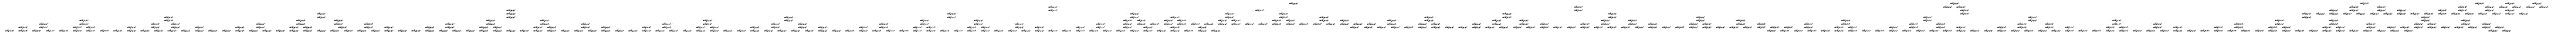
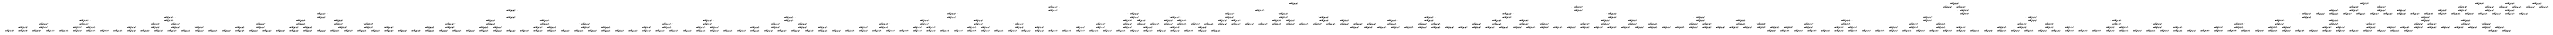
  digraph {
    n1 [label="Node{data=[8056, 8056]}"]
    n2 [label="Node{data=[7607, 7607]}"]
    n3 [label="Node{data=[9697, 9697]}"]
    n4 [label="Node{data=[5253, 5253]}"]
    n5 [label="Node{data=[7771, 7771]}"]
    n6 [label="Node{data=[8912, 8912]}"]
    n7 [label="Node{data=[9789, 9789]}"]
    n8 [label="Node{data=[5221, 5221]}"]
-   n9 [label="Node{data=[5285, 5285]}"]
    n10 [label="Node{data=[7639, 7639]}"]
    n11 [label="Node{data=[7865, 7865]}"]
    n12 [label="Node{data=[4080, 4080]}"]
    n13 [label="Node{data=[5237, 5237]}"]
    n14 [label="Node{data=[5269, 5269]}"]
    n15 [label="Node{data=[4072, 4072]}"]
    n16 [label="Node{data=[4242, 4242]}"]
    n17 [label="Node{data=[5229, 5229]}"]
    n18 [label="Node{data=[5245, 5245]}"]
    n19 [label="Node{data=[1523, 1523]}"]
    n20 [label="Node{data=[4076, 4076]}"]
    n21 [label="Node{data=[4084, 4084]}"]
    n22 [label="Node{data=[5217, 5217]}"]
    n23 [label="Node{data=[1458, 1458]}"]
    n24 [label="Node{data=[4070, 4070]}"]
    n25 [label="Node{data=[4074, 4074]}"]
    n26 [label="Node{data=[4078, 4078]}"]
    n27 [label="Node{data=[1454, 1454]}"]
    n28 [label="Node{data=[1495, 1495]}"]
    n29 [label="Node{data=[4069, 4069]}"]
    n30 [label="Node{data=[4071, 4071]}"]
    n31 [label="Node{data=[4073, 4073]}"]
    n32 [label="Node{data=[4075, 4075]}"]
    n33 [label="Node{data=[4077, 4077]}"]
    n34 [label="Node{data=[4079, 4079]}"]
    n35 [label="Node{data=[4082, 4082]}"]
    n36 [label="Node{data=[4086, 4086]}"]
    n37 [label="Node{data=[5215, 5215]}"]
    n38 [label="Node{data=[5219, 5219]}"]
    n39 [label="Node{data=[4081, 4081]}"]
    n40 [label="Node{data=[4083, 4083]}"]
    n41 [label="Node{data=[4085, 4085]}"]
    n42 [label="Node{data=[4215, 4215]}"]
    n43 [label="Node{data=[5214, 5214]}"]
    n44 [label="Node{data=[5216, 5216]}"]
    n45 [label="Node{data=[5218, 5218]}"]
    n46 [label="Node{data=[5220, 5220]}"]
    n47 [label="Node{data=[5225, 5225]}"]
    n48 [label="Node{data=[5233, 5233]}"]
    n49 [label="Node{data=[5241, 5241]}"]
    n50 [label="Node{data=[5249, 5249]}"]
    n51 [label="Node{data=[5223, 5223]}"]
    n52 [label="Node{data=[5227, 5227]}"]
    n53 [label="Node{data=[5231, 5231]}"]
    n54 [label="Node{data=[5235, 5235]}"]
    n55 [label="Node{data=[5222, 5222]}"]
    n56 [label="Node{data=[5224, 5224]}"]
    n57 [label="Node{data=[5226, 5226]}"]
    n58 [label="Node{data=[5228, 5228]}"]
    n59 [label="Node{data=[5230, 5230]}"]
    n60 [label="Node{data=[5232, 5232]}"]
    n61 [label="Node{data=[5234, 5234]}"]
    n62 [label="Node{data=[5236, 5236]}"]
    n63 [label="Node{data=[5243, 5243]}"]
    n64 [label="Node{data=[5242, 5242]}"]
    n65 [label="Node{data=[5247, 5247]}"]
    n66 [label="Node{data=[5251, 5251]}"]
    n67 [label="Node{data=[5239, 5239]}"]
    n68 [label="Node{data=[5238, 5238]}"]
    n69 [label="Node{data=[5240, 5240]}"]
    n70 [label="Node{data=[5244, 5244]}"]
    n71 [label="Node{data=[5246, 5246]}"]
    n72 [label="Node{data=[5248, 5248]}"]
    n73 [label="Node{data=[5250, 5250]}"]
    n74 [label="Node{data=[5252, 5252]}"]
    n75 [label="Node{data=[5261, 5261]}"]
    n76 [label="Node{data=[5277, 5277]}"]
    n77 [label="Node{data=[5257, 5257]}"]
    n78 [label="Node{data=[5265, 5265]}"]
    n79 [label="Node{data=[5273, 5273]}"]
    n80 [label="Node{data=[5281, 5281]}"]
    n81 [label="Node{data=[5255, 5255]}"]
    n82 [label="Node{data=[5259, 5259]}"]
    n83 [label="Node{data=[5263, 5263]}"]
    n84 [label="Node{data=[5267, 5267]}"]
    n85 [label="Node{data=[5254, 5254]}"]
    n86 [label="Node{data=[5256, 5256]}"]
    n87 [label="Node{data=[5258, 5258]}"]
    n88 [label="Node{data=[5260, 5260]}"]
    n89 [label="Node{data=[5262, 5262]}"]
    n90 [label="Node{data=[5264, 5264]}"]
    n91 [label="Node{data=[5266, 5266]}"]
    n92 [label="Node{data=[5268, 5268]}"]
    n93 [label="Node{data=[5271, 5271]}"]
    n94 [label="Node{data=[5275, 5275]}"]
    n95 [label="Node{data=[5279, 5279]}"]
    n96 [label="Node{data=[5283, 5283]}"]
    n97 [label="Node{data=[5270, 5270]}"]
    n98 [label="Node{data=[5272, 5272]}"]
    n99 [label="Node{data=[5274, 5274]}"]
    n100 [label="Node{data=[5276, 5276]}"]
    n101 [label="Node{data=[5278, 5278]}"]
    n102 [label="Node{data=[5280, 5280]}"]
    n103 [label="Node{data=[5282, 5282]}"]
    n104 [label="Node{data=[5284, 5284]}"]
    n105 [label="Node{data=[5444, 5444]}"]
    n106 [label="Node{data=[5289, 5289]}"]
    n107 [label="Node{data=[5514, 5514]}"]
    n108 [label="Node{data=[7599, 7599]}"]
    n109 [label="Node{data=[7595, 7595]}"]
    n110 [label="Node{data=[7603, 7603]}"]
    n111 [label="Node{data=[5287, 5287]}"]
    n112 [label="Node{data=[5341, 5341]}"]
    n113 [label="Node{data=[5512, 5512]}"]
    n114 [label="Node{data=[5516, 5516]}"]
    n115 [label="Node{data=[5286, 5286]}"]
    n116 [label="Node{data=[5288, 5288]}"]
    n117 [label="Node{data=[5317, 5317]}"]
    n118 [label="Node{data=[5367, 5367]}"]
    n119 [label="Node{data=[5511, 5511]}"]
    n120 [label="Node{data=[5513, 5513]}"]
    n121 [label="Node{data=[5515, 5515]}"]
    n122 [label="Node{data=[5517, 5517]}"]
    n123 [label="Node{data=[7593, 7593]}"]
    n124 [label="Node{data=[7597, 7597]}"]
    n125 [label="Node{data=[7601, 7601]}"]
    n126 [label="Node{data=[7605, 7605]}"]
    n127 [label="Node{data=[7592, 7592]}"]
    n128 [label="Node{data=[7594, 7594]}"]
    n129 [label="Node{data=[7596, 7596]}"]
    n130 [label="Node{data=[7598, 7598]}"]
    n131 [label="Node{data=[7600, 7600]}"]
    n132 [label="Node{data=[7602, 7602]}"]
    n133 [label="Node{data=[7604, 7604]}"]
    n134 [label="Node{data=[7606, 7606]}"]
    n135 [label="Node{data=[7623, 7623]}"]
    n136 [label="Node{data=[7716, 7716]}"]
    n137 [label="Node{data=[7787, 7787]}"]
    n138 [label="Node{data=[7877, 7877]}"]
    n139 [label="Node{data=[7615, 7615]}"]
    n140 [label="Node{data=[7631, 7631]}"]
    n141 [label="Node{data=[7708, 7708]}"]
    n142 [label="Node{data=[7763, 7763]}"]
    n143 [label="Node{data=[7611, 7611]}"]
    n144 [label="Node{data=[7619, 7619]}"]
    n145 [label="Node{data=[7627, 7627]}"]
    n146 [label="Node{data=[7635, 7635]}"]
    n147 [label="Node{data=[7609, 7609]}"]
    n148 [label="Node{data=[7613, 7613]}"]
    n149 [label="Node{data=[7617, 7617]}"]
    n150 [label="Node{data=[7621, 7621]}"]
    n151 [label="Node{data=[7608, 7608]}"]
    n152 [label="Node{data=[7610, 7610]}"]
    n153 [label="Node{data=[7612, 7612]}"]
    n154 [label="Node{data=[7614, 7614]}"]
    n155 [label="Node{data=[7616, 7616]}"]
    n156 [label="Node{data=[7618, 7618]}"]
    n157 [label="Node{data=[7620, 7620]}"]
    n158 [label="Node{data=[7622, 7622]}"]
    n159 [label="Node{data=[7625, 7625]}"]
    n160 [label="Node{data=[7629, 7629]}"]
    n161 [label="Node{data=[7633, 7633]}"]
    n162 [label="Node{data=[7637, 7637]}"]
    n163 [label="Node{data=[7624, 7624]}"]
    n164 [label="Node{data=[7626, 7626]}"]
    n165 [label="Node{data=[7628, 7628]}"]
    n166 [label="Node{data=[7630, 7630]}"]
    n167 [label="Node{data=[7632, 7632]}"]
    n168 [label="Node{data=[7634, 7634]}"]
    n169 [label="Node{data=[7636, 7636]}"]
    n170 [label="Node{data=[7638, 7638]}"]
    n171 [label="Node{data=[7643, 7643]}"]
    n172 [label="Node{data=[7712, 7712]}"]
    n173 [label="Node{data=[7720, 7720]}"]
    n174 [label="Node{data=[7767, 7767]}"]
    n175 [label="Node{data=[7641, 7641]}"]
    n176 [label="Node{data=[7706, 7706]}"]
    n177 [label="Node{data=[7710, 7710]}"]
    n178 [label="Node{data=[7714, 7714]}"]
    n179 [label="Node{data=[7640, 7640]}"]
    n180 [label="Node{data=[7642, 7642]}"]
    n181 [label="Node{data=[7644, 7644]}"]
    n182 [label="Node{data=[7707, 7707]}"]
    n183 [label="Node{data=[7709, 7709]}"]
    n184 [label="Node{data=[7711, 7711]}"]
    n185 [label="Node{data=[7713, 7713]}"]
    n186 [label="Node{data=[7715, 7715]}"]
    n187 [label="Node{data=[7718, 7718]}"]
    n188 [label="Node{data=[7722, 7722]}"]
    n189 [label="Node{data=[7765, 7765]}"]
    n190 [label="Node{data=[7769, 7769]}"]
    n191 [label="Node{data=[7717, 7717]}"]
    n192 [label="Node{data=[7719, 7719]}"]
    n193 [label="Node{data=[7721, 7721]}"]
    n194 [label="Node{data=[7732, 7732]}"]
    n195 [label="Node{data=[7764, 7764]}"]
    n196 [label="Node{data=[7766, 7766]}"]
    n197 [label="Node{data=[7768, 7768]}"]
    n198 [label="Node{data=[7770, 7770]}"]
    n199 [label="Node{data=[7779, 7779]}"]
    n200 [label="Node{data=[7857, 7857]}"]
    n201 [label="Node{data=[7971, 7971]}"]
    n202 [label="Node{data=[7873, 7873]}"]
    n203 [label="Node{data=[8048, 8048]}"]
    n204 [label="Node{data=[7775, 7775]}"]
    n205 [label="Node{data=[7783, 7783]}"]
    n206 [label="Node{data=[7805, 7805]}"]
    n207 [label="Node{data=[7773, 7773]}"]
    n208 [label="Node{data=[7777, 7777]}"]
    n209 [label="Node{data=[7781, 7781]}"]
    n210 [label="Node{data=[7785, 7785]}"]
    n211 [label="Node{data=[7772, 7772]}"]
    n212 [label="Node{data=[7774, 7774]}"]
    n213 [label="Node{data=[7776, 7776]}"]
    n214 [label="Node{data=[7778, 7778]}"]
    n215 [label="Node{data=[7780, 7780]}"]
    n216 [label="Node{data=[7782, 7782]}"]
    n217 [label="Node{data=[7784, 7784]}"]
    n218 [label="Node{data=[7786, 7786]}"]
    n219 [label="Node{data=[7789, 7789]}"]
    n220 [label="Node{data=[7855, 7855]}"]
    n221 [label="Node{data=[7788, 7788]}"]
    n222 [label="Node{data=[7790, 7790]}"]
    n223 [label="Node{data=[7826, 7826]}"]
    n224 [label="Node{data=[7856, 7856]}"]
    n225 [label="Node{data=[7859, 7859]}"]
    n226 [label="Node{data=[7858, 7858]}"]
    n227 [label="Node{data=[7860, 7860]}"]
    n228 [label="Node{data=[7863, 7863]}"]
    n229 [label="Node{data=[7862, 7862]}"]
    n230 [label="Node{data=[7864, 7864]}"]
    n231 [label="Node{data=[7869, 7869]}"]
    n232 [label="Node{data=[8044, 8044]}"]
    n233 [label="Node{data=[8052, 8052]}"]
    n234 [label="Node{data=[7867, 7867]}"]
    n235 [label="Node{data=[7871, 7871]}"]
    n236 [label="Node{data=[7875, 7875]}"]
    n237 [label="Node{data=[7917, 7917]}"]
    n238 [label="Node{data=[7866, 7866]}"]
    n239 [label="Node{data=[7868, 7868]}"]
    n240 [label="Node{data=[7870, 7870]}"]
    n241 [label="Node{data=[7872, 7872]}"]
    n242 [label="Node{data=[7874, 7874]}"]
    n243 [label="Node{data=[7876, 7876]}"]
    n244 [label="Node{data=[7900, 7900]}"]
    n245 [label="Node{data=[7970, 7970]}"]
    n246 [label="Node{data=[8042, 8042]}"]
    n247 [label="Node{data=[8046, 8046]}"]
    n248 [label="Node{data=[8050, 8050]}"]
    n249 [label="Node{data=[8054, 8054]}"]
    n250 [label="Node{data=[8041, 8041]}"]
    n251 [label="Node{data=[8043, 8043]}"]
    n252 [label="Node{data=[8045, 8045]}"]
    n253 [label="Node{data=[8047, 8047]}"]
    n254 [label="Node{data=[8049, 8049]}"]
    n255 [label="Node{data=[8051, 8051]}"]
    n256 [label="Node{data=[8053, 8053]}"]
    n257 [label="Node{data=[8055, 8055]}"]
    n258 [label="Node{data=[8856, 8856]}"]
    n259 [label="Node{data=[8928, 8928]}"]
    n260 [label="Node{data=[9729, 9729]}"]
    n261 [label="Node{data=[9821, 9821]}"]
    n262 [label="Node{data=[8848, 8848]}"]
    n263 [label="Node{data=[8904, 8904]}"]
    n264 [label="Node{data=[8920, 8920]}"]
    n265 [label="Node{data=[8936, 8936]}"]
    n266 [label="Node{data=[8060, 8060]}"]
    n267 [label="Node{data=[8852, 8852]}"]
    n268 [label="Node{data=[8860, 8860]}"]
    n269 [label="Node{data=[8908, 8908]}"]
    n270 [label="Node{data=[8058, 8058]}"]
    n271 [label="Node{data=[8846, 8846]}"]
    n272 [label="Node{data=[8850, 8850]}"]
    n273 [label="Node{data=[8854, 8854]}"]
    n274 [label="Node{data=[8057, 8057]}"]
    n275 [label="Node{data=[8059, 8059]}"]
    n276 [label="Node{data=[8061, 8061]}"]
    n277 [label="Node{data=[8847, 8847]}"]
    n278 [label="Node{data=[8849, 8849]}"]
    n279 [label="Node{data=[8851, 8851]}"]
    n280 [label="Node{data=[8853, 8853]}"]
    n281 [label="Node{data=[8855, 8855]}"]
    n282 [label="Node{data=[8858, 8858]}"]
    n283 [label="Node{data=[8862, 8862]}"]
    n284 [label="Node{data=[8906, 8906]}"]
    n285 [label="Node{data=[8910, 8910]}"]
    n286 [label="Node{data=[8857, 8857]}"]
    n287 [label="Node{data=[8859, 8859]}"]
    n288 [label="Node{data=[8861, 8861]}"]
    n289 [label="Node{data=[8863, 8863]}"]
    n290 [label="Node{data=[8905, 8905]}"]
    n291 [label="Node{data=[8907, 8907]}"]
    n292 [label="Node{data=[8909, 8909]}"]
    n293 [label="Node{data=[8911, 8911]}"]
    n294 [label="Node{data=[8916, 8916]}"]
    n295 [label="Node{data=[8924, 8924]}"]
    n296 [label="Node{data=[8932, 8932]}"]
    n297 [label="Node{data=[9693, 9693]}"]
    n298 [label="Node{data=[8914, 8914]}"]
    n299 [label="Node{data=[8918, 8918]}"]
    n300 [label="Node{data=[8922, 8922]}"]
    n301 [label="Node{data=[8926, 8926]}"]
    n302 [label="Node{data=[8913, 8913]}"]
    n303 [label="Node{data=[8915, 8915]}"]
    n304 [label="Node{data=[8917, 8917]}"]
    n305 [label="Node{data=[8919, 8919]}"]
    n306 [label="Node{data=[8921, 8921]}"]
    n307 [label="Node{data=[8923, 8923]}"]
    n308 [label="Node{data=[8925, 8925]}"]
    n309 [label="Node{data=[8927, 8927]}"]
    n310 [label="Node{data=[8930, 8930]}"]
    n311 [label="Node{data=[8934, 8934]}"]
    n312 [label="Node{data=[8938, 8938]}"]
    n313 [label="Node{data=[9695, 9695]}"]
    n314 [label="Node{data=[8929, 8929]}"]
    n315 [label="Node{data=[8931, 8931]}"]
    n316 [label="Node{data=[8933, 8933]}"]
    n317 [label="Node{data=[8935, 8935]}"]
    n318 [label="Node{data=[8937, 8937]}"]
    n319 [label="Node{data=[9637, 9637]}"]
    n320 [label="Node{data=[9694, 9694]}"]
    n321 [label="Node{data=[9696, 9696]}"]
    n322 [label="Node{data=[9713, 9713]}"]
    n323 [label="Node{data=[9773, 9773]}"]
    n324 [label="Node{data=[9805, 9805]}"]
    n325 [label="Node{data=[9829, 9829]}"]
    n326 [label="Node{data=[9705, 9705]}"]
    n327 [label="Node{data=[9721, 9721]}"]
    n328 [label="Node{data=[9765, 9765]}"]
    n329 [label="Node{data=[9781, 9781]}"]
    n330 [label="Node{data=[9701, 9701]}"]
    n331 [label="Node{data=[9709, 9709]}"]
    n332 [label="Node{data=[9717, 9717]}"]
    n333 [label="Node{data=[9725, 9725]}"]
    n334 [label="Node{data=[9699, 9699]}"]
    n335 [label="Node{data=[9703, 9703]}"]
    n336 [label="Node{data=[9707, 9707]}"]
    n337 [label="Node{data=[9711, 9711]}"]
    n338 [label="Node{data=[9698, 9698]}"]
    n339 [label="Node{data=[9700, 9700]}"]
    n340 [label="Node{data=[9702, 9702]}"]
    n341 [label="Node{data=[9704, 9704]}"]
    n342 [label="Node{data=[9706, 9706]}"]
    n343 [label="Node{data=[9708, 9708]}"]
    n344 [label="Node{data=[9710, 9710]}"]
    n345 [label="Node{data=[9712, 9712]}"]
    n346 [label="Node{data=[9715, 9715]}"]
    n347 [label="Node{data=[9719, 9719]}"]
    n348 [label="Node{data=[9723, 9723]}"]
    n349 [label="Node{data=[9727, 9727]}"]
    n350 [label="Node{data=[9714, 9714]}"]
    n351 [label="Node{data=[9716, 9716]}"]
    n352 [label="Node{data=[9718, 9718]}"]
    n353 [label="Node{data=[9720, 9720]}"]
    n354 [label="Node{data=[9722, 9722]}"]
    n355 [label="Node{data=[9724, 9724]}"]
    n356 [label="Node{data=[9726, 9726]}"]
    n357 [label="Node{data=[9728, 9728]}"]
    n358 [label="Node{data=[9761, 9761]}"]
    n359 [label="Node{data=[9769, 9769]}"]
    n360 [label="Node{data=[9777, 9777]}"]
    n361 [label="Node{data=[9785, 9785]}"]
    n362 [label="Node{data=[9759, 9759]}"]
    n363 [label="Node{data=[9763, 9763]}"]
    n364 [label="Node{data=[9767, 9767]}"]
    n365 [label="Node{data=[9771, 9771]}"]
    n366 [label="Node{data=[9758, 9758]}"]
    n367 [label="Node{data=[9760, 9760]}"]
    n368 [label="Node{data=[9762, 9762]}"]
    n369 [label="Node{data=[9764, 9764]}"]
    n370 [label="Node{data=[9766, 9766]}"]
    n371 [label="Node{data=[9768, 9768]}"]
    n372 [label="Node{data=[9770, 9770]}"]
    n373 [label="Node{data=[9772, 9772]}"]
    n374 [label="Node{data=[9775, 9775]}"]
    n375 [label="Node{data=[9779, 9779]}"]
    n376 [label="Node{data=[9783, 9783]}"]
    n377 [label="Node{data=[9787, 9787]}"]
    n378 [label="Node{data=[9774, 9774]}"]
    n379 [label="Node{data=[9776, 9776]}"]
    n380 [label="Node{data=[9778, 9778]}"]
    n381 [label="Node{data=[9780, 9780]}"]
    n382 [label="Node{data=[9782, 9782]}"]
    n383 [label="Node{data=[9784, 9784]}"]
    n384 [label="Node{data=[9786, 9786]}"]
    n385 [label="Node{data=[9788, 9788]}"]
    n386 [label="Node{data=[9797, 9797]}"]
    n387 [label="Node{data=[9813, 9813]}"]
    n388 [label="Node{data=[9825, 9825]}"]
    n389 [label="Node{data=[9833, 9833]}"]
    n390 [label="Node{data=[9793, 9793]}"]
    n391 [label="Node{data=[9801, 9801]}"]
    n392 [label="Node{data=[9809, 9809]}"]
    n393 [label="Node{data=[9817, 9817]}"]
    n394 [label="Node{data=[9791, 9791]}"]
    n395 [label="Node{data=[9795, 9795]}"]
    n396 [label="Node{data=[9799, 9799]}"]
    n397 [label="Node{data=[9803, 9803]}"]
    n398 [label="Node{data=[9790, 9790]}"]
    n399 [label="Node{data=[9792, 9792]}"]
    n400 [label="Node{data=[9794, 9794]}"]
    n401 [label="Node{data=[9796, 9796]}"]
    n402 [label="Node{data=[9798, 9798]}"]
    n403 [label="Node{data=[9800, 9800]}"]
    n404 [label="Node{data=[9802, 9802]}"]
    n405 [label="Node{data=[9804, 9804]}"]
    n406 [label="Node{data=[9807, 9807]}"]
    n407 [label="Node{data=[9811, 9811]}"]
    n408 [label="Node{data=[9815, 9815]}"]
    n409 [label="Node{data=[9819, 9819]}"]
    n410 [label="Node{data=[9806, 9806]}"]
    n411 [label="Node{data=[9808, 9808]}"]
    n412 [label="Node{data=[9810, 9810]}"]
    n413 [label="Node{data=[9812, 9812]}"]
    n414 [label="Node{data=[9814, 9814]}"]
    n415 [label="Node{data=[9816, 9816]}"]
    n416 [label="Node{data=[9818, 9818]}"]
    n417 [label="Node{data=[9820, 9820]}"]
    n418 [label="Node{data=[9823, 9823]}"]
    n419 [label="Node{data=[9827, 9827]}"]
    n420 [label="Node{data=[9831, 9831]}"]
    n421 [label="Node{data=[9835, 9835]}"]
    n422 [label="Node{data=[9822, 9822]}"]
    n423 [label="Node{data=[9824, 9824]}"]
    n424 [label="Node{data=[9826, 9826]}"]
    n425 [label="Node{data=[9828, 9828]}"]
    n426 [label="Node{data=[9830, 9830]}"]
    n427 [label="Node{data=[9832, 9832]}"]
    n428 [label="Node{data=[9834, 9834]}"]
    n429 [label="Node{data=[9837, 9837]}"]
    n430 [label="Node{data=[9836, 9836]}"]
    n431 [label="Node{data=[9838, 9838]}"]
    n1 -> n2
    n1 -> n3
    n2 -> n4
    n2 -> n5
    n3 -> n6
    n3 -> n7
    n4 -> n8
-   n4 -> n9
    n5 -> n10
    n5 -> n11
    n6 -> n258
    n6 -> n259
    n7 -> n260
    n7 -> n261
    n8 -> n12
    n8 -> n13
-   n9 -> n14
    n10 -> n135
    n10 -> n136
    n11 -> n137
    n11 -> n138
    n12 -> n15
    n12 -> n16
    n13 -> n17
    n13 -> n18
    n14 -> n75
    n14 -> n76
    n15 -> n19
    n15 -> n20
    n16 -> n21
    n16 -> n22
    n17 -> n47
    n17 -> n48
    n18 -> n49
    n18 -> n50
    n19 -> n23
    n19 -> n24
    n20 -> n25
    n20 -> n26
    n21 -> n35
    n21 -> n36
    n22 -> n37
    n22 -> n38
    n23 -> n27
    n23 -> n28
    n24 -> n29
    n24 -> n30
    n25 -> n31
    n25 -> n32
    n26 -> n33
    n26 -> n34
    n35 -> n39
    n35 -> n40
    n36 -> n41
    n36 -> n42
    n37 -> n43
    n37 -> n44
    n38 -> n45
    n38 -> n46
    n47 -> n51
    n47 -> n52
    n48 -> n53
    n48 -> n54
    n49 -> n63
    n49 -> n64
    n50 -> n65
    n50 -> n66
    n51 -> n55
    n51 -> n56
    n52 -> n57
    n52 -> n58
    n53 -> n59
    n53 -> n60
    n54 -> n61
    n54 -> n62
    n63 -> n64
    n63 -> n70
    n65 -> n71
    n65 -> n72
    n66 -> n73
    n66 -> n74
    n67 -> n68
    n67 -> n69
    n75 -> n77
    n75 -> n78
    n76 -> n79
    n76 -> n80
    n77 -> n81
    n77 -> n82
    n78 -> n83
    n78 -> n84
    n79 -> n93
    n79 -> n94
    n80 -> n95
    n80 -> n96
    n81 -> n85
    n81 -> n86
    n82 -> n87
    n82 -> n88
    n83 -> n89
    n83 -> n90
    n84 -> n91
    n84 -> n92
    n93 -> n97
    n93 -> n98
    n94 -> n99
    n94 -> n100
    n95 -> n101
    n95 -> n102
    n96 -> n103
    n96 -> n104
    n105 -> n106
    n105 -> n107
    n106 -> n111
    n106 -> n112
    n107 -> n113
    n107 -> n114
    n108 -> n109
    n108 -> n110
    n109 -> n123
    n109 -> n124
    n110 -> n125
    n110 -> n126
    n111 -> n115
    n111 -> n116
    n112 -> n117
    n112 -> n118
    n113 -> n119
    n113 -> n120
    n114 -> n121
    n114 -> n122
    n123 -> n127
    n123 -> n128
    n124 -> n129
    n124 -> n130
    n125 -> n131
    n125 -> n132
    n126 -> n133
    n126 -> n134
    n135 -> n139
    n135 -> n140
    n136 -> n141
    n136 -> n142
    n137 -> n199
    n137 -> n200
    n138 -> n236
    n138 -> n237
    n139 -> n143
    n139 -> n144
    n140 -> n145
    n140 -> n146
    n141 -> n171
    n141 -> n172
    n142 -> n173
    n142 -> n174
    n143 -> n147
    n143 -> n148
    n144 -> n149
    n144 -> n150
    n145 -> n159
    n145 -> n160
    n146 -> n161
    n146 -> n162
    n147 -> n151
    n147 -> n152
    n148 -> n153
    n148 -> n154
    n149 -> n155
    n149 -> n156
    n150 -> n157
    n150 -> n158
    n159 -> n163
    n159 -> n164
    n160 -> n165
    n160 -> n166
    n161 -> n167
    n161 -> n168
    n162 -> n169
    n162 -> n170
    n171 -> n175
    n171 -> n176
    n172 -> n177
    n172 -> n178
    n173 -> n187
    n173 -> n188
    n174 -> n189
    n174 -> n190
    n175 -> n179
    n175 -> n180
    n176 -> n181
    n176 -> n182
    n177 -> n183
    n177 -> n184
    n178 -> n185
    n178 -> n186
    n187 -> n191
    n187 -> n192
    n188 -> n193
    n188 -> n194
    n189 -> n195
    n189 -> n196
    n190 -> n197
    n190 -> n198
    n199 -> n204
    n199 -> n205
    n200 -> n206
    n201 -> n202
    n201 -> n203
    n202 -> n138
    n202 -> n231
    n203 -> n232
    n203 -> n233
    n204 -> n207
    n204 -> n208
    n205 -> n209
    n205 -> n210
    n206 -> n219
    n206 -> n220
    n207 -> n211
    n207 -> n212
    n208 -> n213
    n208 -> n214
    n209 -> n215
    n209 -> n216
    n210 -> n217
    n210 -> n218
    n219 -> n221
    n219 -> n222
    n220 -> n223
    n220 -> n224
    n225 -> n226
    n225 -> n227
    n228 -> n229
    n228 -> n230
    n231 -> n234
    n231 -> n235
    n232 -> n246
    n232 -> n247
    n233 -> n248
    n233 -> n249
    n234 -> n238
    n234 -> n239
    n235 -> n240
    n235 -> n241
    n236 -> n242
    n236 -> n243
    n237 -> n244
    n237 -> n245
    n246 -> n250
    n246 -> n251
    n247 -> n252
    n247 -> n253
    n248 -> n254
    n248 -> n255
    n249 -> n256
    n249 -> n257
    n258 -> n262
    n258 -> n263
    n259 -> n264
    n259 -> n265
    n260 -> n322
    n260 -> n323
    n261 -> n324
    n261 -> n325
    n262 -> n266
    n262 -> n267
    n263 -> n268
    n263 -> n269
    n264 -> n294
    n264 -> n295
    n265 -> n296
    n265 -> n297
    n266 -> n270
    n266 -> n271
    n267 -> n272
    n267 -> n273
    n268 -> n282
    n268 -> n283
    n269 -> n284
    n269 -> n285
    n270 -> n274
    n270 -> n275
    n271 -> n276
    n271 -> n277
    n272 -> n278
    n272 -> n279
    n273 -> n280
    n273 -> n281
    n282 -> n286
    n282 -> n287
    n283 -> n288
    n283 -> n289
    n284 -> n290
    n284 -> n291
    n285 -> n292
    n285 -> n293
    n294 -> n298
    n294 -> n299
    n295 -> n300
    n295 -> n301
    n296 -> n310
    n296 -> n311
    n297 -> n312
    n297 -> n313
    n298 -> n302
    n298 -> n303
    n299 -> n304
    n299 -> n305
    n300 -> n306
    n300 -> n307
    n301 -> n308
    n301 -> n309
    n310 -> n314
    n310 -> n315
    n311 -> n316
    n311 -> n317
    n312 -> n318
    n312 -> n319
    n313 -> n320
    n313 -> n321
    n322 -> n326
    n322 -> n327
    n323 -> n328
    n323 -> n329
    n324 -> n386
    n324 -> n387
    n325 -> n388
    n325 -> n389
    n326 -> n330
    n326 -> n331
    n327 -> n332
    n327 -> n333
    n328 -> n358
    n328 -> n359
    n329 -> n360
    n329 -> n361
    n330 -> n334
    n330 -> n335
    n331 -> n336
    n331 -> n337
    n332 -> n346
    n332 -> n347
    n333 -> n348
    n333 -> n349
    n334 -> n338
    n334 -> n339
    n335 -> n340
    n335 -> n341
    n336 -> n342
    n336 -> n343
    n337 -> n344
    n337 -> n345
    n346 -> n350
    n346 -> n351
    n347 -> n352
    n347 -> n353
    n348 -> n354
    n348 -> n355
    n349 -> n356
    n349 -> n357
    n358 -> n362
    n358 -> n363
    n359 -> n364
    n359 -> n365
    n360 -> n374
    n360 -> n375
    n361 -> n376
    n361 -> n377
    n362 -> n366
    n362 -> n367
    n363 -> n368
    n363 -> n369
    n364 -> n370
    n364 -> n371
    n365 -> n372
    n365 -> n373
    n374 -> n378
    n374 -> n379
    n375 -> n380
    n375 -> n381
    n376 -> n382
    n376 -> n383
    n377 -> n384
    n377 -> n385
    n386 -> n390
    n386 -> n391
    n387 -> n392
    n387 -> n393
    n388 -> n418
    n388 -> n419
    n389 -> n420
    n389 -> n421
    n390 -> n394
    n390 -> n395
    n391 -> n396
    n391 -> n397
    n392 -> n406
    n392 -> n407
    n393 -> n408
    n393 -> n409
    n394 -> n398
    n394 -> n399
    n395 -> n400
    n395 -> n401
    n396 -> n402
    n396 -> n403
    n397 -> n404
    n397 -> n405
    n406 -> n410
    n406 -> n411
    n407 -> n412
    n407 -> n413
    n408 -> n414
    n408 -> n415
    n409 -> n416
    n409 -> n417
    n418 -> n422
    n418 -> n423
    n419 -> n424
    n419 -> n425
    n420 -> n426
    n420 -> n427
    n421 -> n428
    n421 -> n429
    n429 -> n430
    n429 -> n431
  }
